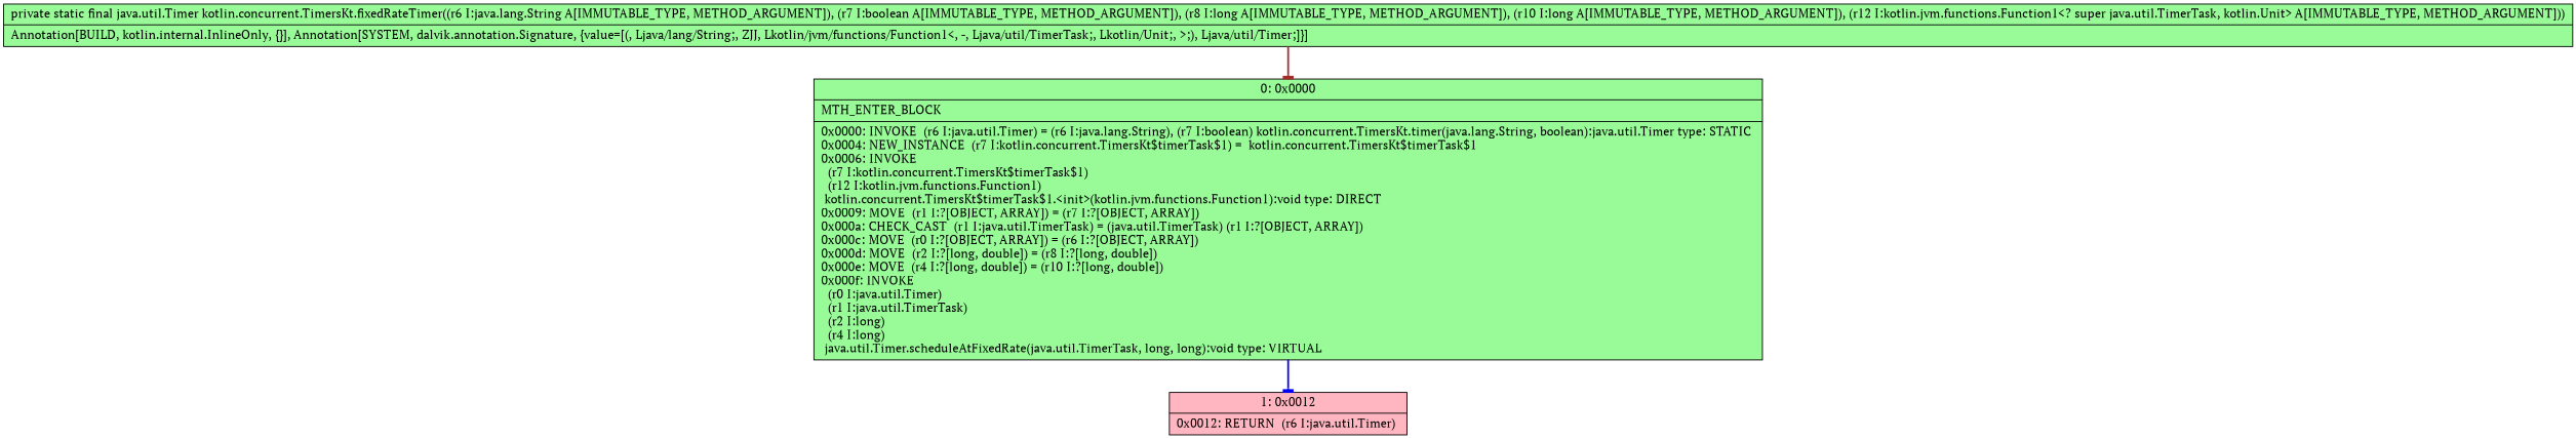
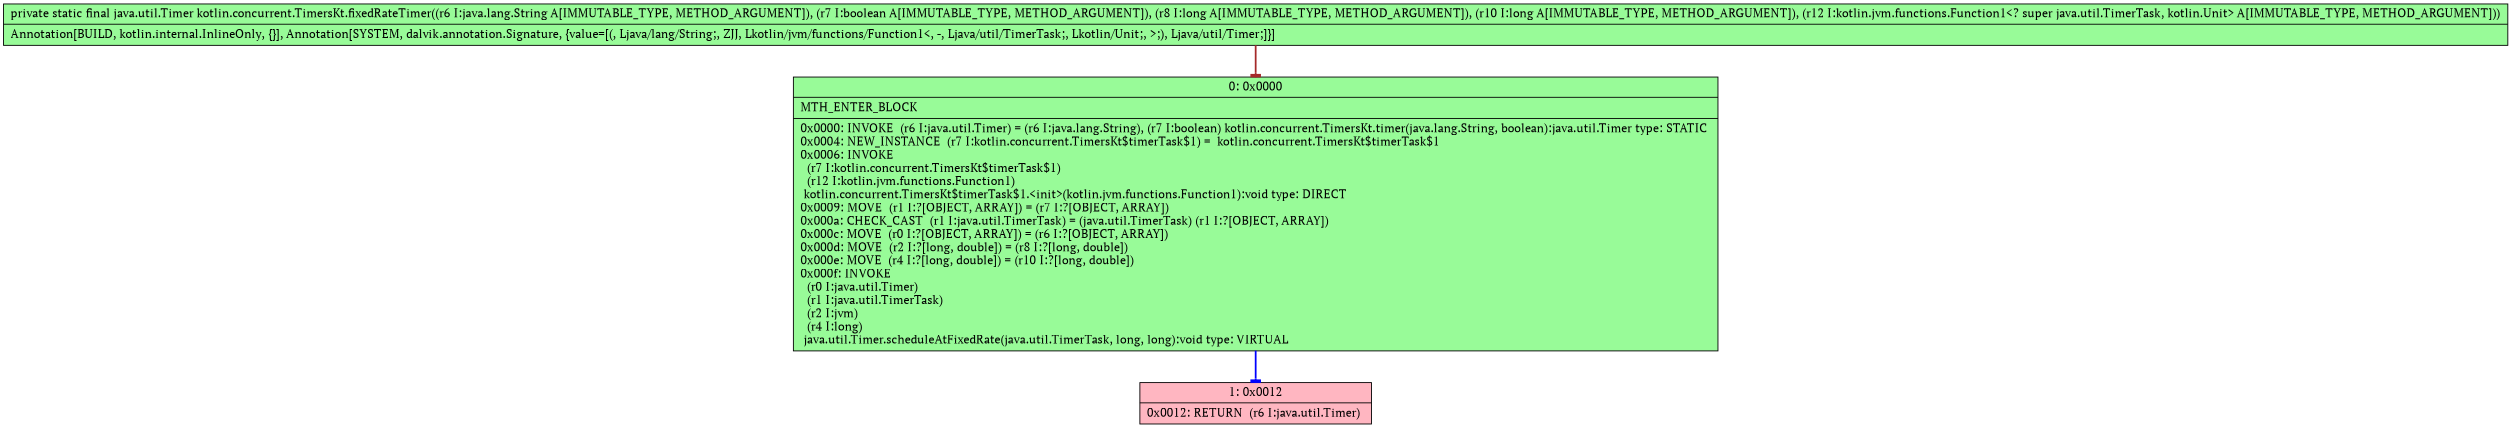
  digraph {
    fontname="PT Serif"
    node [shape=record style=filled fillcolor=palegreen fontname="PT Serif"]
    edge [style=bold arrowhead=tee fontname="PT Serif"]
-   n1 [label="{0\:\ 0x0000|MTH_ENTER_BLOCK\l|0x0000: INVOKE  (r6 I:java.util.Timer) = (r6 I:java.lang.String), (r7 I:boolean) kotlin.concurrent.TimersKt.timer(java.lang.String, boolean):java.util.Timer type: STATIC \l0x0004: NEW_INSTANCE  (r7 I:kotlin.concurrent.TimersKt$timerTask$1) =  kotlin.concurrent.TimersKt$timerTask$1 \l0x0006: INVOKE  \l  (r7 I:kotlin.concurrent.TimersKt$timerTask$1)\l  (r12 I:kotlin.jvm.functions.Function1)\l kotlin.concurrent.TimersKt$timerTask$1.\<init\>(kotlin.jvm.functions.Function1):void type: DIRECT \l0x0009: MOVE  (r1 I:?[OBJECT, ARRAY]) = (r7 I:?[OBJECT, ARRAY]) \l0x000a: CHECK_CAST  (r1 I:java.util.TimerTask) = (java.util.TimerTask) (r1 I:?[OBJECT, ARRAY]) \l0x000c: MOVE  (r0 I:?[OBJECT, ARRAY]) = (r6 I:?[OBJECT, ARRAY]) \l0x000d: MOVE  (r2 I:?[long, double]) = (r8 I:?[long, double]) \l0x000e: MOVE  (r4 I:?[long, double]) = (r10 I:?[long, double]) \l0x000f: INVOKE  \l  (r0 I:java.util.Timer)\l  (r1 I:java.util.TimerTask)\l  (r2 I:long)\l  (r4 I:long)\l java.util.Timer.scheduleAtFixedRate(java.util.TimerTask, long, long):void type: VIRTUAL \l}"]
+   n1 [label="{0\:\ 0x0000|MTH_ENTER_BLOCK\l|0x0000: INVOKE  (r6 I:java.util.Timer) = (r6 I:java.lang.String), (r7 I:boolean) kotlin.concurrent.TimersKt.timer(java.lang.String, boolean):java.util.Timer type: STATIC \l0x0004: NEW_INSTANCE  (r7 I:kotlin.concurrent.TimersKt$timerTask$1) =  kotlin.concurrent.TimersKt$timerTask$1 \l0x0006: INVOKE  \l  (r7 I:kotlin.concurrent.TimersKt$timerTask$1)\l  (r12 I:kotlin.jvm.functions.Function1)\l kotlin.concurrent.TimersKt$timerTask$1.\<init\>(kotlin.jvm.functions.Function1):void type: DIRECT \l0x0009: MOVE  (r1 I:?[OBJECT, ARRAY]) = (r7 I:?[OBJECT, ARRAY]) \l0x000a: CHECK_CAST  (r1 I:java.util.TimerTask) = (java.util.TimerTask) (r1 I:?[OBJECT, ARRAY]) \l0x000c: MOVE  (r0 I:?[OBJECT, ARRAY]) = (r6 I:?[OBJECT, ARRAY]) \l0x000d: MOVE  (r2 I:?[long, double]) = (r8 I:?[long, double]) \l0x000e: MOVE  (r4 I:?[long, double]) = (r10 I:?[long, double]) \l0x000f: INVOKE  \l  (r0 I:java.util.Timer)\l  (r1 I:java.util.TimerTask)\l  (r2 I:jvm)\l  (r4 I:long)\l java.util.Timer.scheduleAtFixedRate(java.util.TimerTask, long, long):void type: VIRTUAL \l}"]
    n2 [label="{1\:\ 0x0012|0x0012: RETURN  (r6 I:java.util.Timer) \l}" fillcolor=lightpink]
    n3 [label="{private static final java.util.Timer kotlin.concurrent.TimersKt.fixedRateTimer((r6 I:java.lang.String A[IMMUTABLE_TYPE, METHOD_ARGUMENT]), (r7 I:boolean A[IMMUTABLE_TYPE, METHOD_ARGUMENT]), (r8 I:long A[IMMUTABLE_TYPE, METHOD_ARGUMENT]), (r10 I:long A[IMMUTABLE_TYPE, METHOD_ARGUMENT]), (r12 I:kotlin.jvm.functions.Function1\<? super java.util.TimerTask, kotlin.Unit\> A[IMMUTABLE_TYPE, METHOD_ARGUMENT]))  | Annotation[BUILD, kotlin.internal.InlineOnly, \{\}], Annotation[SYSTEM, dalvik.annotation.Signature, \{value=[(, Ljava\/lang\/String;, ZJJ, Lkotlin\/jvm\/functions\/Function1\<, \-, Ljava\/util\/TimerTask;, Lkotlin\/Unit;, \>;), Ljava\/util\/Timer;]\}]\l}"]
    n1 -> n2 [color=blue]
    n3 -> n1 [color=brown]
  }
